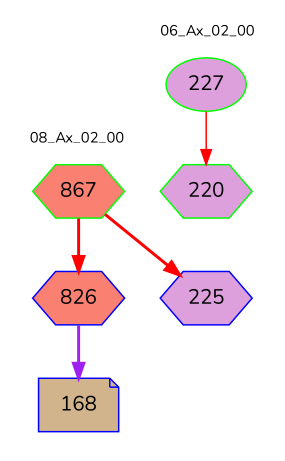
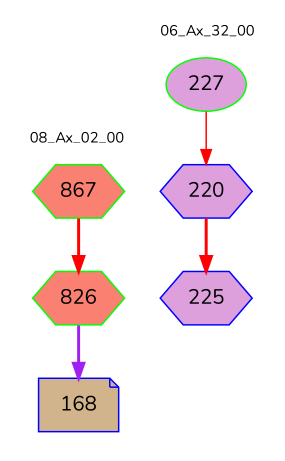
  digraph {
    fontname=Nunito
    node [color=blue fillcolor=plum fontname=Nunito shape=hexagon style=filled]
    edge [color=red fontname=Nunito style=bold]
    n1 [color=green fillcolor=salmon label=867]
-   n2 [fillcolor=salmon label=826]
+   n2 [color=green fillcolor=salmon label=826]
    n3 [fillcolor=tan label=168 shape=note]
    n4 [color=green label=227 shape=ellipse]
-   n5 [color=green label=220]
+   n5 [label=220]
    n6 [label=225]
    subgraph cluster_1 {
      color=white
      fontsize=10
      label="08_Ax_02_00"
      n1
      n2
      n3
    }
    subgraph cluster_2 {
      color=white
      fontsize=10
-     label="06_Ax_02_00"
+     label="06_Ax_32_00"
      n4
      n5
      n6
    }
    n1 -> n2
    n2 -> n3 [color=purple]
    n4 -> n5 [style=solid]
-   n1 -> n6
+   n5 -> n6
  }
